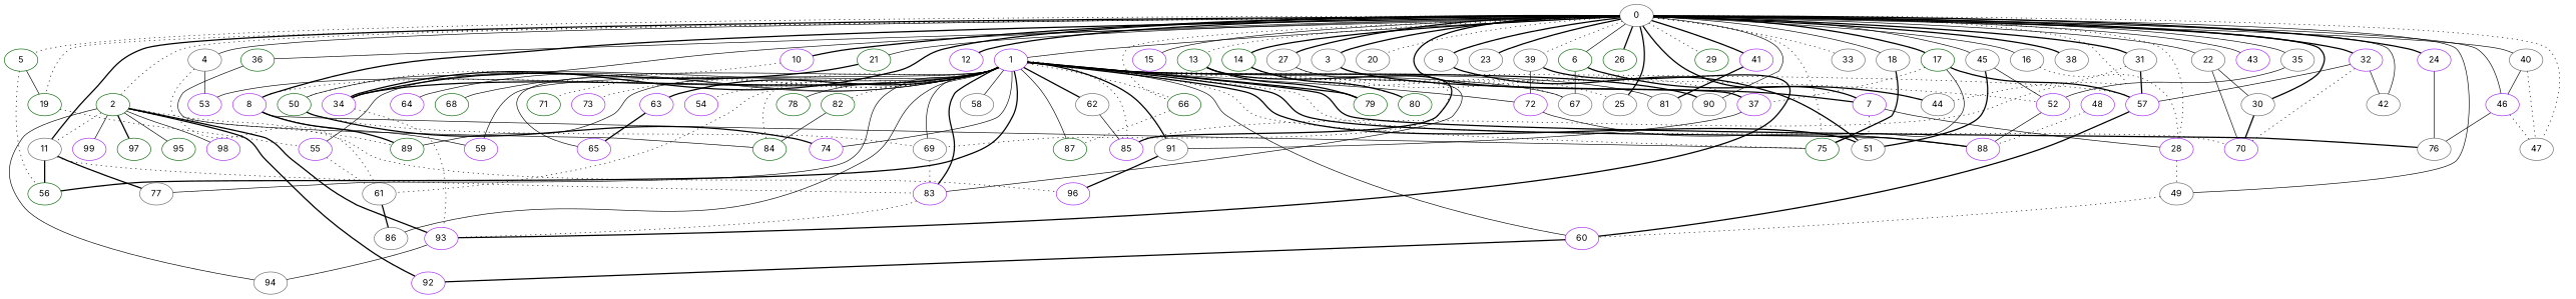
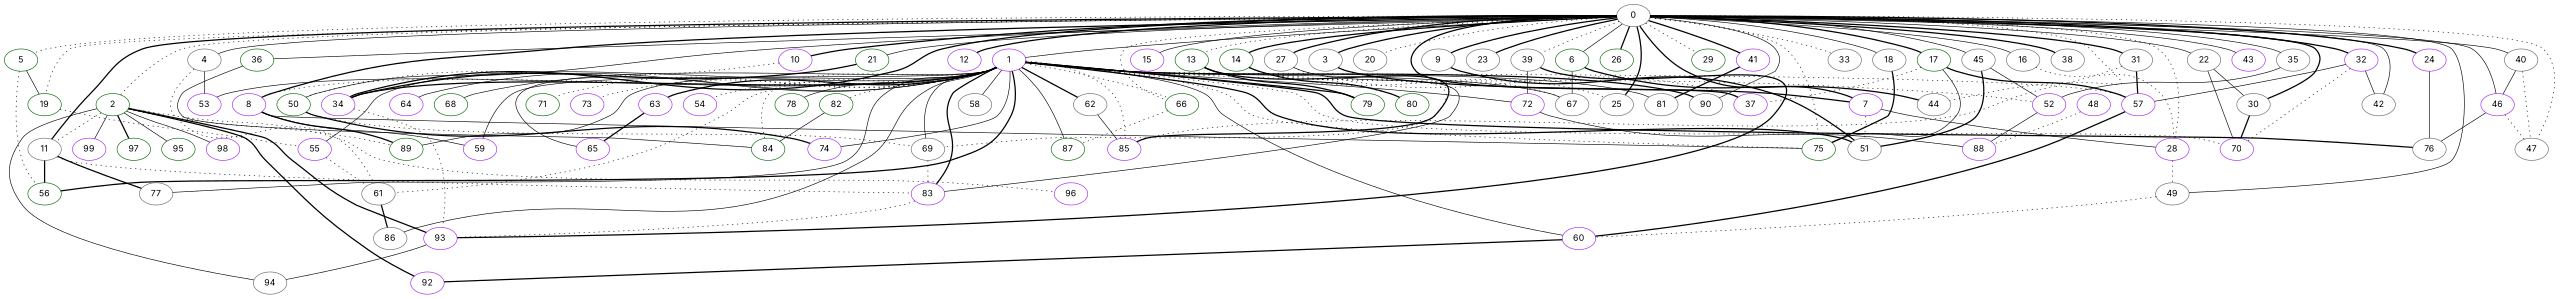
  graph {
    fontname=Inter
    node [color=purple fontname=Inter]
    edge [fontname=Inter style=solid]
    1
    0 [color=gray40]
    2 [color=darkgreen]
    3 [color=gray40]
    4 [color=gray40]
    5 [color=darkgreen]
    6 [color=darkgreen]
    7
    8
    9 [color=gray40]
    10
    11 [color=gray40]
    12
    13 [color=darkgreen]
    14 [color=darkgreen]
    15
    16 [color=gray40]
    17 [color=darkgreen]
    18 [color=gray40]
    19 [color=darkgreen]
    20 [color=gray40]
    21 [color=darkgreen]
    22 [color=gray40]
    23 [color=gray40]
    24
    25 [color=gray40]
    26 [color=darkgreen]
    27 [color=gray40]
    28
    29 [color=darkgreen]
    30 [color=gray40]
    31 [color=gray40]
    32
    33 [color=gray40]
    34
    35 [color=gray40]
    36 [color=darkgreen]
    37
    38 [color=gray40]
    39 [color=gray40]
    40 [color=gray40]
    41
    42 [color=gray40]
    43
    44 [color=gray40]
    45 [color=gray40]
    46
    47 [color=gray40]
    49 [color=gray40]
    50 [color=darkgreen]
    90 [color=gray40]
    66 [color=darkgreen]
    75 [color=darkgreen]
    51 [color=gray40]
    52
    53
    54
    55
    56 [color=darkgreen]
    57
    58 [color=gray40]
    59
    60
    61 [color=gray40]
    62 [color=gray40]
    63
    64
    65
    67 [color=gray40]
    68 [color=darkgreen]
    69 [color=gray40]
    70
    71 [color=darkgreen]
    72
    73
    74
    76 [color=gray40]
    77 [color=gray40]
    78 [color=darkgreen]
    79 [color=darkgreen]
    80 [color=darkgreen]
    81 [color=gray40]
    82 [color=darkgreen]
    83
    84 [color=darkgreen]
    85
    86 [color=gray40]
    87 [color=darkgreen]
    88
    89 [color=darkgreen]
-   91 [color=gray40]
    96
    98
    99
    97 [color=darkgreen]
    92
    93
    94 [color=gray40]
    95 [color=darkgreen]
    48
    1 -- 8 [style=dotted]
    1 -- 34 [style=bold]
    1 -- 90 [style=bold]
    1 -- 66 [style=dotted]
    1 -- 75 [style=dotted]
    1 -- 51 [style=bold]
    1 -- 52 [style=dotted]
    1 -- 53
    1 -- 54 [style=dotted]
    1 -- 55
    1 -- 56 [style=bold]
    1 -- 57 [style=dotted]
    1 -- 58
    1 -- 59
    1 -- 60
    1 -- 61 [style=dotted]
    1 -- 62 [style=bold]
    1 -- 63 [style=bold]
    1 -- 64
    1 -- 65
    1 -- 67
    1 -- 68
    1 -- 69
    1 -- 70 [style=dotted]
    1 -- 71 [style=dotted]
    1 -- 72
    1 -- 73 [style=dotted]
    1 -- 74
    1 -- 76 [style=bold]
    1 -- 77
    1 -- 78
    1 -- 79 [style=bold]
    1 -- 80 [style=dotted]
    1 -- 81
    1 -- 82 [style=dotted]
    1 -- 83 [style=bold]
    1 -- 84 [style=dotted]
    1 -- 85 [style=dotted]
    1 -- 86
    1 -- 87
-   1 -- 88 [style=bold]
    1 -- 89
-   1 -- 91 [style=bold]
    0 -- 1
    0 -- 2 [style=dotted]
    0 -- 3 [style=bold]
    0 -- 4
    0 -- 5 [style=dotted]
    0 -- 6
    0 -- 7 [style=bold]
    0 -- 8 [style=bold]
    0 -- 9 [style=bold]
    0 -- 10 [style=bold]
    0 -- 11 [style=bold]
    0 -- 12 [style=bold]
    0 -- 13 [style=dotted]
    0 -- 14 [style=bold]
    0 -- 15
    0 -- 16
    0 -- 17 [style=bold]
    0 -- 18
    0 -- 19 [style=dotted]
    0 -- 20 [style=dotted]
    0 -- 21
    0 -- 22
    0 -- 23 [style=bold]
    0 -- 24 [style=bold]
    0 -- 25 [style=bold]
    0 -- 26 [style=bold]
    0 -- 27 [style=bold]
    0 -- 28 [style=dotted]
    0 -- 29 [style=dotted]
    0 -- 30 [style=bold]
    0 -- 31 [style=bold]
    0 -- 32 [style=bold]
    0 -- 33 [style=dotted]
    0 -- 34 [style=bold]
    0 -- 35
    0 -- 36
    0 -- 37 [style=bold]
    0 -- 38 [style=bold]
    0 -- 39 [style=dotted]
    0 -- 40
    0 -- 41 [style=bold]
    0 -- 42
    0 -- 43
    0 -- 44 [style=dotted]
    0 -- 45
    0 -- 46
    0 -- 47 [style=dotted]
    0 -- 49
    0 -- 50
    0 -- 90
    0 -- 66 [style=dotted]
    0 -- 75 [style=dotted]
    2 -- 11 [style=dotted]
    2 -- 89 [style=dotted]
    2 -- 96 [style=dotted]
    2 -- 98
    2 -- 99
    2 -- 97 [style=bold]
    2 -- 92 [style=bold]
    2 -- 93 [style=bold]
    2 -- 94
    2 -- 95
    3 -- 7 [style=bold]
    3 -- 67 [style=dotted]
    4 -- 53
    4 -- 61 [style=dotted]
    5 -- 19
    5 -- 56 [style=dotted]
    6 -- 44 [style=bold]
    6 -- 67
    7 -- 28
    7 -- 51 [style=dotted]
    8 -- 75
    8 -- 59
    8 -- 89 [style=bold]
    9 -- 51 [style=bold]
    10 -- 50 [style=dotted]
    11 -- 56 [style=bold]
    11 -- 77 [style=bold]
    11 -- 83 [style=dotted]
    13 -- 79 [style=bold]
    13 -- 85 [style=bold]
    14 -- 25 [style=dotted]
    14 -- 69 [style=dotted]
    14 -- 80 [style=bold]
    16 -- 28 [style=dotted]
    17 -- 37 [style=dotted]
    17 -- 75
    17 -- 57 [style=bold]
    18 -- 75 [style=bold]
    19 -- 55 [style=dotted]
    21 -- 34 [style=bold]
    22 -- 30
    22 -- 70
    24 -- 76
    27 -- 37 [style=dotted]
    27 -- 83
    28 -- 49 [style=dotted]
    30 -- 70 [style=bold]
    31 -- 57 [style=bold]
    31 -- 85 [style=dotted]
    32 -- 42
    32 -- 57
    32 -- 70 [style=dotted]
    34 -- 93 [style=dotted]
    35 -- 52
    36 -- 84
-   37 -- 91
    39 -- 72
    39 -- 93 [style=bold]
    40 -- 46
    40 -- 47 [style=dotted]
    41 -- 81 [style=bold]
    45 -- 51 [style=bold]
    45 -- 52
    46 -- 47 [style=dotted]
    46 -- 76
    49 -- 60 [style=dotted]
    50 -- 69 [style=dotted]
    50 -- 74 [style=bold]
    66 -- 87 [style=dotted]
    52 -- 88
    55 -- 61 [style=dotted]
    57 -- 60 [style=bold]
    60 -- 92 [style=bold]
    61 -- 86 [style=bold]
    62 -- 85
    63 -- 65 [style=bold]
    69 -- 83 [style=dotted]
    72 -- 88
    82 -- 84
    83 -- 93 [style=dotted]
-   91 -- 96 [style=bold]
    93 -- 94
    48 -- 88 [style=dotted]
  }
